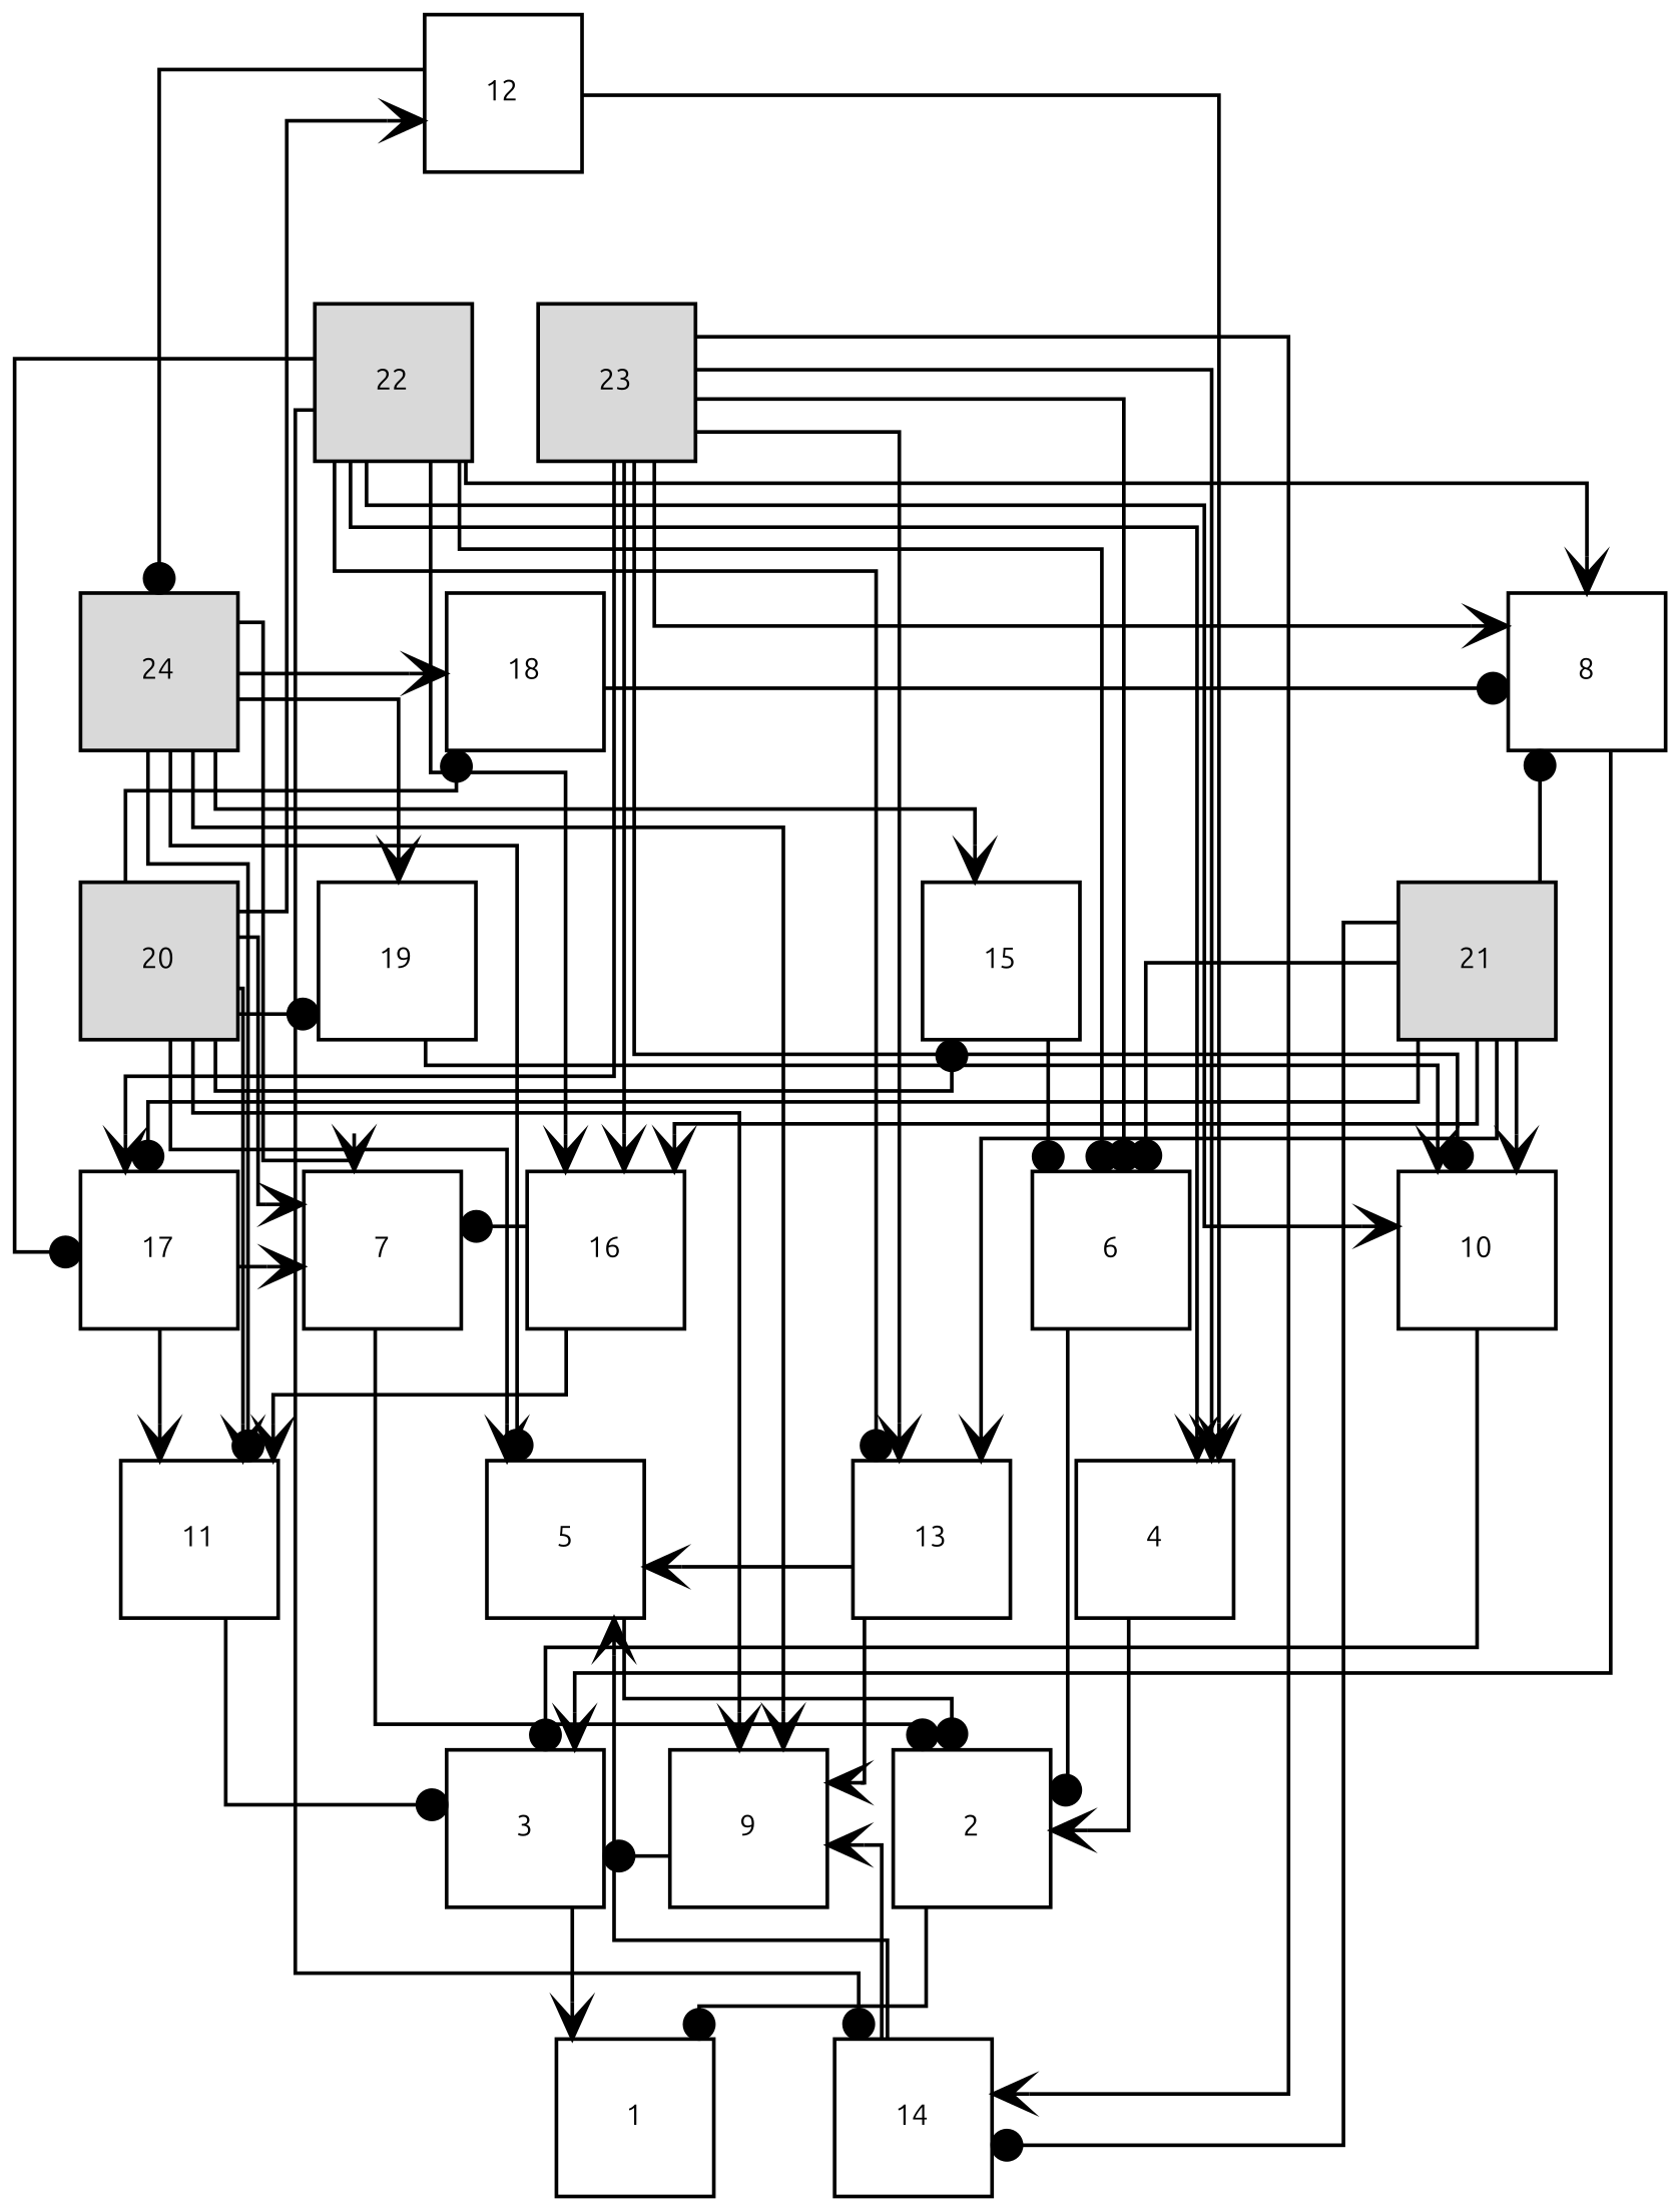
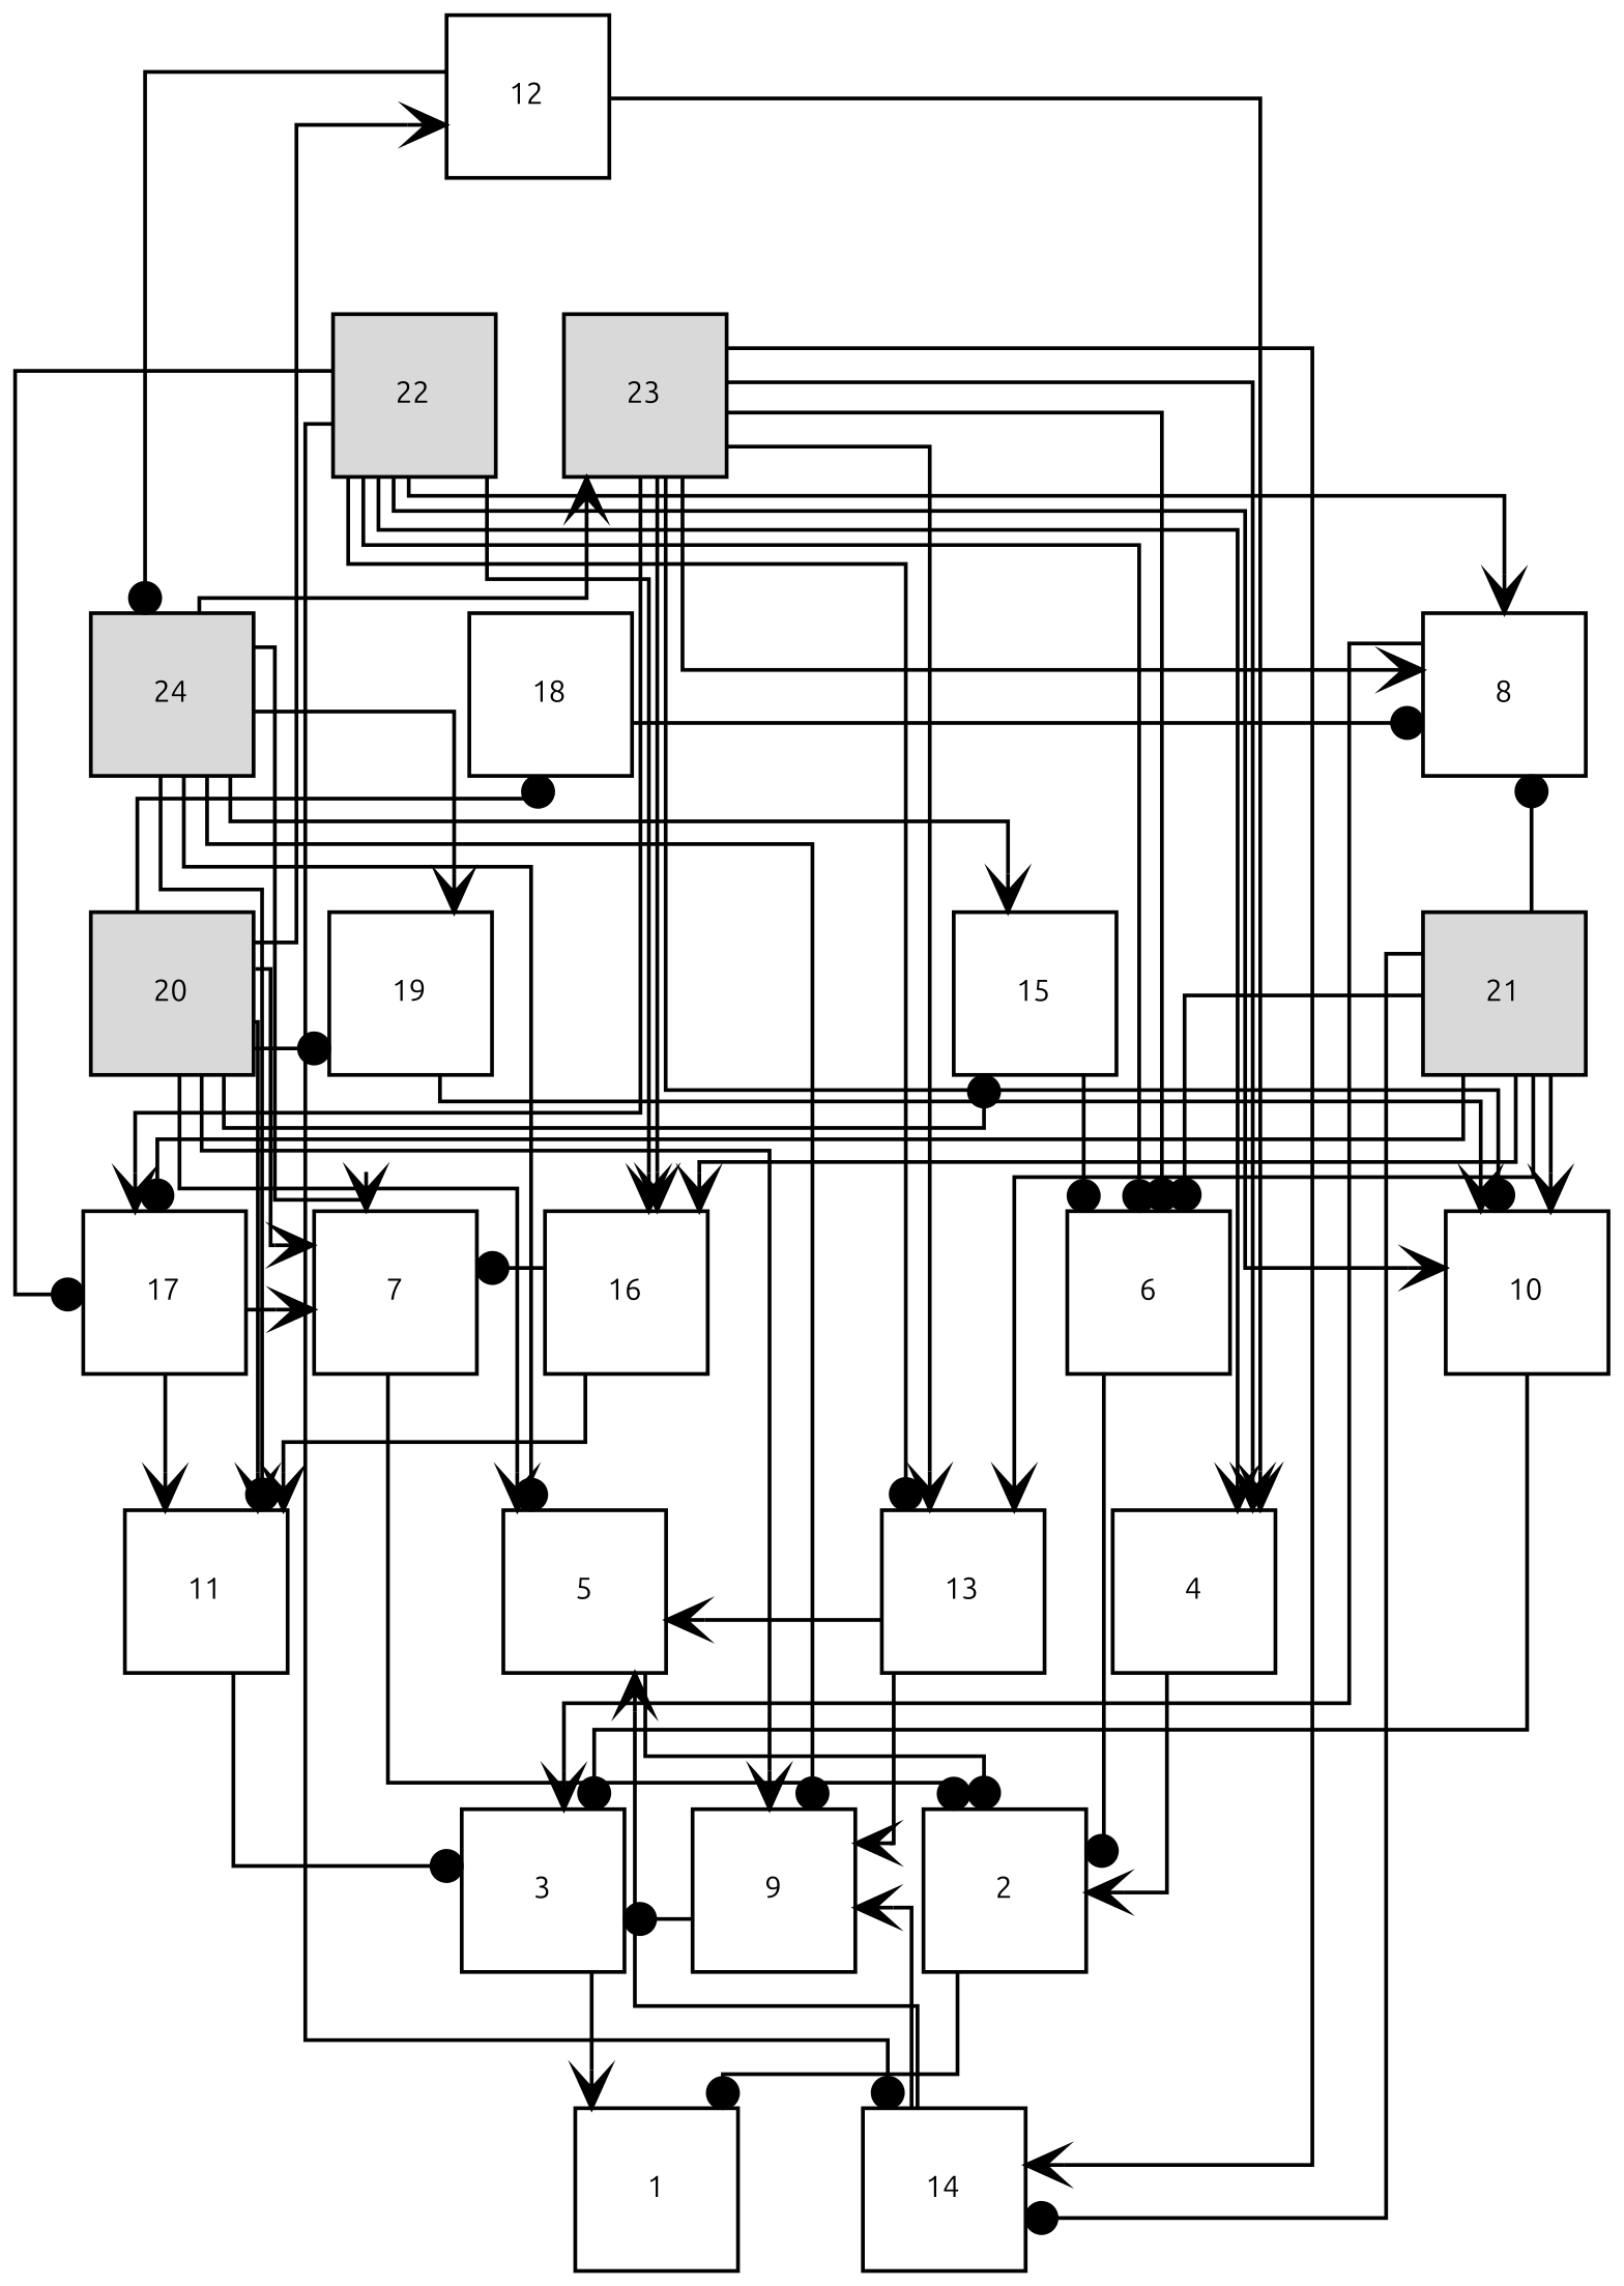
  digraph {
    fontname=Ubuntu
    rank=same
    rankdir=TB
    splines=ortho
    node [fillcolor="#ffffff" fixedsize=true fontname=Ubuntu fontsize=8 shape=square style=filled]
    edge [constraint=false fontname=Ubuntu style=vis]
    n1 [label=12 width=0.6]
    n2 [fillcolor="#d9d9d9" label=23 width=0.6]
    n3 [fillcolor="#d9d9d9" label=22 width=0.6]
    n4 [label=4 width=0.6]
    n5 [fillcolor="#d9d9d9" label=24 width=0.6]
    n6 [label=8 width=0.6]
    n7 [label=10 width=0.6]
    n8 [label=18 width=0.6]
    n9 [label=6 width=0.6]
    n10 [label=16 width=0.6]
    n11 [label=13 width=0.6]
    n12 [label=14 width=0.6]
    n13 [label=17 width=0.6]
    n14 [label=2 width=0.6]
    n15 [fillcolor="#d9d9d9" label=21 width=0.6]
    n16 [label=15 width=0.6]
    n17 [label=3 width=0.6]
    n18 [label=19 width=0.6]
    n19 [label=7 width=0.6]
    n20 [label=5 width=0.6]
    n21 [label=11 width=0.6]
    n22 [label=9 width=0.6]
    n23 [label=1 width=0.6]
    n24 [fillcolor="#d9d9d9" label=20 width=0.6]
    n1 -> n2 [constraint=true style=invis]
    n1 -> n3 [constraint=true style=invis]
    n1 -> n4 [arrowhead=vee]
    n1 -> n5 [arrowhead=dot]
    n2 -> n4 [arrowhead=vee]
    n2 -> n6 [arrowhead=vee]
    n2 -> n6 [constraint=true style=invis]
    n2 -> n7 [arrowhead=dot]
    n2 -> n8 [constraint=true style=invis]
    n2 -> n9 [arrowhead=dot]
    n2 -> n10 [arrowhead=vee]
    n2 -> n11 [arrowhead=vee]
    n2 -> n12 [arrowhead=vee]
    n2 -> n13 [arrowhead=vee]
    n3 -> n4 [arrowhead=vee]
    n3 -> n5 [constraint=true style=invis]
    n3 -> n6 [arrowhead=vee]
    n3 -> n7 [arrowhead=vee]
    n3 -> n8 [constraint=true style=invis]
    n3 -> n9 [arrowhead=dot]
    n3 -> n10 [arrowhead=vee]
    n3 -> n11 [arrowhead=dot]
    n3 -> n12 [arrowhead=dot]
    n3 -> n13 [arrowhead=dot]
    n4 -> n14 [arrowhead=vee]
    n4 -> n14 [constraint=true style=invis]
-   n5 -> n8 [arrowhead=vee]
+   n5 -> n2 [arrowhead=vee]
    n5 -> n16 [arrowhead=vee]
    n5 -> n18 [arrowhead=vee]
    n5 -> n18 [constraint=true style=invis]
    n5 -> n19 [arrowhead=vee]
    n5 -> n20 [arrowhead=dot]
    n5 -> n21 [arrowhead=dot]
-   n5 -> n22 [arrowhead=vee]
+   n5 -> n22 [arrowhead=dot]
    n5 -> n24 [constraint=true style=invis]
    n6 -> n15 [constraint=true style=invis]
    n6 -> n16 [constraint=true style=invis]
    n6 -> n17 [arrowhead=vee]
    n7 -> n4 [constraint=true style=invis]
    n7 -> n17 [arrowhead=dot]
    n8 -> n6 [arrowhead=dot]
    n8 -> n16 [constraint=true style=invis]
    n8 -> n18 [constraint=true style=invis]
    n9 -> n4 [constraint=true style=invis]
    n9 -> n11 [constraint=true style=invis]
    n9 -> n14 [arrowhead=dot]
    n10 -> n11 [constraint=true style=invis]
    n10 -> n19 [arrowhead=dot]
    n10 -> n20 [constraint=true style=invis]
    n10 -> n21 [arrowhead=vee]
    n11 -> n14 [constraint=true style=invis]
    n11 -> n20 [arrowhead=vee]
    n11 -> n22 [arrowhead=vee]
    n11 -> n22 [constraint=true style=invis]
    n12 -> n20 [arrowhead=vee]
    n12 -> n22 [arrowhead=vee]
    n13 -> n19 [arrowhead=vee]
    n13 -> n21 [arrowhead=vee]
    n13 -> n21 [constraint=true style=invis]
    n14 -> n12 [constraint=true style=invis]
    n14 -> n23 [arrowhead=dot]
    n15 -> n6 [arrowhead=dot]
    n15 -> n7 [arrowhead=vee]
    n15 -> n7 [constraint=true style=invis]
    n15 -> n9 [arrowhead=dot]
    n15 -> n9 [constraint=true style=invis]
    n15 -> n10 [arrowhead=vee]
    n15 -> n11 [arrowhead=vee]
    n15 -> n12 [arrowhead=dot]
    n15 -> n13 [arrowhead=dot]
    n16 -> n9 [arrowhead=dot]
    n16 -> n9 [constraint=true style=invis]
    n16 -> n10 [constraint=true style=invis]
    n17 -> n23 [arrowhead=vee]
    n17 -> n23 [constraint=true style=invis]
    n18 -> n7 [arrowhead=vee]
    n18 -> n10 [constraint=true style=invis]
    n18 -> n19 [constraint=true style=invis]
    n19 -> n14 [arrowhead=dot]
    n19 -> n20 [constraint=true style=invis]
    n19 -> n21 [constraint=true style=invis]
    n20 -> n14 [arrowhead=dot]
    n20 -> n17 [constraint=true style=invis]
    n20 -> n22 [constraint=true style=invis]
    n21 -> n17 [arrowhead=dot]
    n21 -> n17 [constraint=true style=invis]
    n22 -> n12 [constraint=true style=invis]
    n22 -> n17 [arrowhead=dot]
    n22 -> n23 [constraint=true style=invis]
    n24 -> n1 [arrowhead=vee]
    n24 -> n8 [arrowhead=dot]
    n24 -> n13 [constraint=true style=invis]
    n24 -> n16 [arrowhead=dot]
    n24 -> n18 [arrowhead=dot]
    n24 -> n19 [arrowhead=vee]
    n24 -> n19 [constraint=true style=invis]
    n24 -> n20 [arrowhead=vee]
    n24 -> n21 [arrowhead=vee]
    n24 -> n22 [arrowhead=vee]
  }
